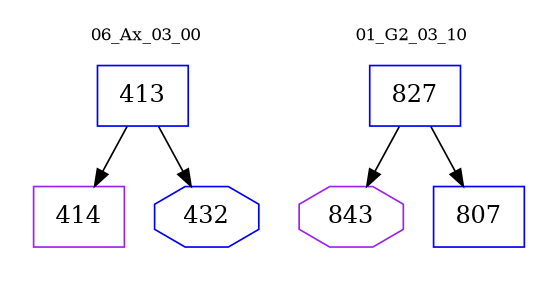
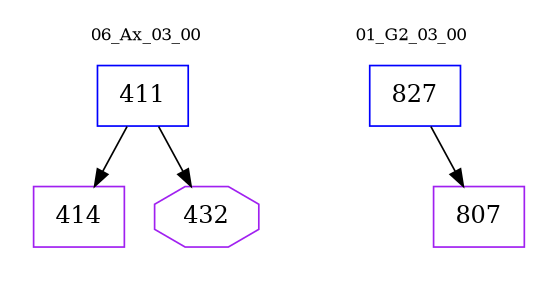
  digraph {
    node [color=blue shape=box]
    edge [color=black]
-   n1 [label=413]
+   n1 [label=411]
    n2 [color=purple label=414]
-   n3 [label=432 shape=octagon]
+   n3 [color=purple label=432 shape=octagon]
    n4 [label=827]
-   n5 [color=purple label=843 shape=octagon]
-   n6 [label=807]
+   n6 [color=purple label=807]
    subgraph cluster_1 {
      color=white
      fontsize=10
      label="06_Ax_03_00"
      n1
      n2
      n3
    }
    subgraph cluster_2 {
      color=white
      fontsize=10
-     label="01_G2_03_10"
+     label="01_G2_03_00"
      n4
-     n5
      n6
    }
    n1 -> n2
    n1 -> n3
-   n4 -> n5
    n4 -> n6
  }
